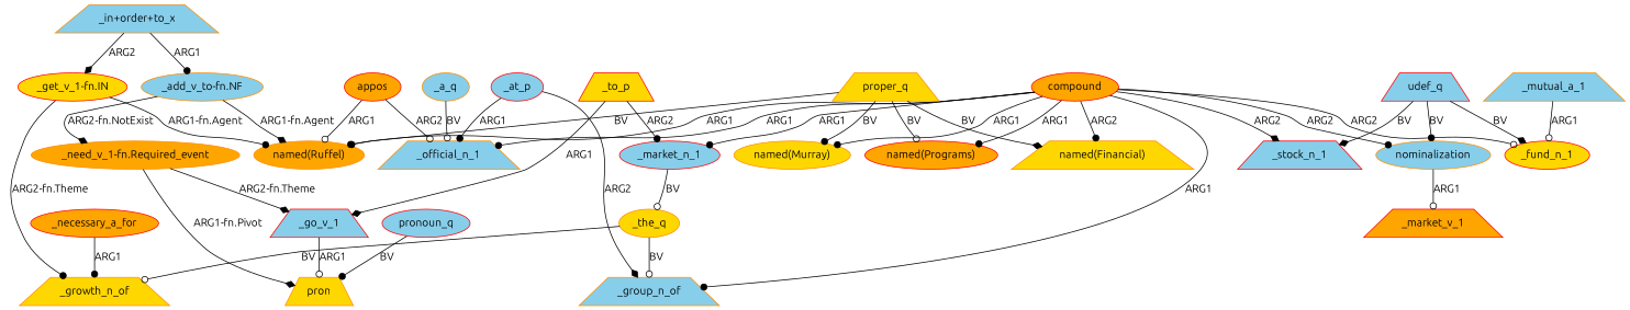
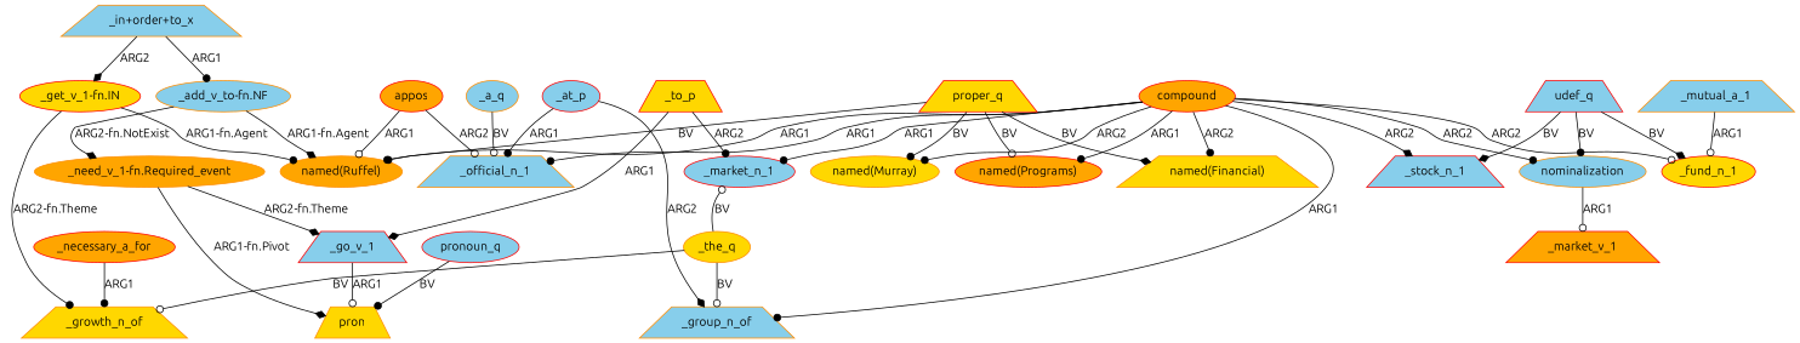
  digraph {
    fontname=Ubuntu
    node [color=darkorange fillcolor=skyblue fontname=Ubuntu shape=ellipse style=filled]
    edge [arrowhead=dot fontname=Ubuntu]
    appos [color=red fillcolor=orange]
    "named(Ruffel)" [fillcolor=orange]
    _official_n_1 [shape=trapezium]
    compound [color=red fillcolor=orange]
    "named(Murray)" [fillcolor=gold]
    _fund_n_1 [color=red fillcolor=gold]
    nominalization
    "named(Financial)" [fillcolor=gold shape=trapezium]
    "named(Programs)" [color=red fillcolor=orange]
    _group_n_of [shape=trapezium]
    _stock_n_1 [color=red shape=trapezium]
    _market_n_1 [color=red]
    _market_v_1 [color=red fillcolor=orange shape=trapezium]
    _mutual_a_1 [shape=trapezium]
-   proper_q [fillcolor=gold shape=trapezium]
+   proper_q [color=red fillcolor=gold shape=trapezium]
    "_need_v_1-fn.Required_event" [fillcolor=orange]
    pron [fillcolor=gold shape=trapezium]
    _go_v_1 [color=red shape=trapezium]
    _the_q [fillcolor=gold]
    _growth_n_of [fillcolor=gold shape=trapezium]
    "_get_v_1-fn.IN" [color=red fillcolor=gold]
    "_in+order+to_x" [shape=trapezium]
    "_add_v_to-fn.NF"
    pronoun_q [color=red]
    _to_p [color=red fillcolor=gold shape=trapezium]
    udef_q [color=red shape=trapezium]
    _a_q
    _at_p [color=red]
    _necessary_a_for [color=red fillcolor=orange]
    appos -> "named(Ruffel)" [arrowhead=odot label=ARG1]
    appos -> _official_n_1 [arrowhead=odot label=ARG2]
    compound -> "named(Ruffel)" [label=ARG1]
    compound -> _official_n_1 [label=ARG1]
-   compound -> "named(Murray)" [label=ARG1]
+   compound -> "named(Murray)" [label=ARG2]
    compound -> _fund_n_1 [arrowhead=odot label=ARG2]
    compound -> nominalization [label=ARG2]
    compound -> "named(Financial)" [label=ARG2]
    compound -> "named(Programs)" [label=ARG1]
    compound -> _group_n_of [label=ARG1]
    compound -> _stock_n_1 [arrowhead=diamond label=ARG2]
    compound -> _market_n_1 [label=ARG1]
    nominalization -> _market_v_1 [arrowhead=odot label=ARG1]
    _mutual_a_1 -> _fund_n_1 [arrowhead=odot label=ARG1]
    proper_q -> "named(Ruffel)" [label=BV]
    proper_q -> "named(Murray)" [label=BV]
    proper_q -> "named(Financial)" [arrowhead=diamond label=BV]
    proper_q -> "named(Programs)" [arrowhead=odot label=BV]
    "_need_v_1-fn.Required_event" -> pron [arrowhead=diamond label="ARG1-fn.Pivot"]
    "_need_v_1-fn.Required_event" -> _go_v_1 [arrowhead=diamond label="ARG2-fn.Theme"]
    _go_v_1 -> pron [arrowhead=odot label=ARG1]
    _the_q -> _group_n_of [arrowhead=odot label=BV]
-   _market_n_1 -> _the_q [arrowhead=odot label=BV]
+   _the_q -> _market_n_1 [arrowhead=odot label=BV]
    _the_q -> _growth_n_of [arrowhead=odot label=BV]
    "_get_v_1-fn.IN" -> "named(Ruffel)" [label="ARG1-fn.Agent"]
    "_get_v_1-fn.IN" -> _growth_n_of [label="ARG2-fn.Theme"]
    "_in+order+to_x" -> "_get_v_1-fn.IN" [arrowhead=diamond label=ARG2]
    "_in+order+to_x" -> "_add_v_to-fn.NF" [label=ARG1]
    "_add_v_to-fn.NF" -> "named(Ruffel)" [arrowhead=diamond label="ARG1-fn.Agent"]
    "_add_v_to-fn.NF" -> "_need_v_1-fn.Required_event" [arrowhead=diamond label="ARG2-fn.NotExist"]
    pronoun_q -> pron [label=BV]
    _to_p -> _market_n_1 [label=ARG2]
    _to_p -> _go_v_1 [arrowhead=diamond label=ARG1]
    udef_q -> _fund_n_1 [arrowhead=diamond label=BV]
    udef_q -> nominalization [label=BV]
    udef_q -> _stock_n_1 [arrowhead=diamond label=BV]
    _a_q -> _official_n_1 [arrowhead=odot label=BV]
    _at_p -> _official_n_1 [label=ARG1]
    _at_p -> _group_n_of [arrowhead=diamond label=ARG2]
    _necessary_a_for -> _growth_n_of [label=ARG1]
  }
